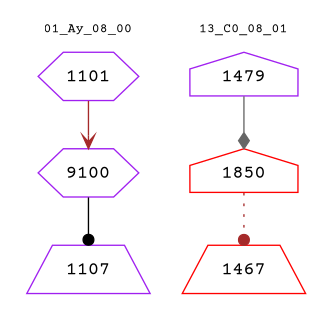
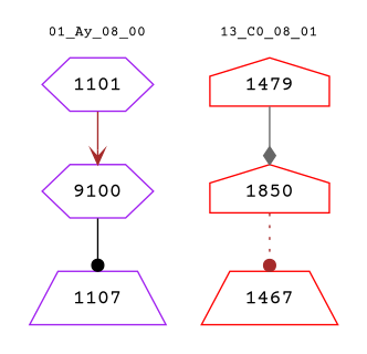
  digraph {
    fontname="Courier Prime"
    node [color=purple fontname="Courier Prime" shape=hexagon]
    edge [arrowhead=dot color=brown fontname="Courier Prime" style=solid]
    n1 [label=1101]
    n2 [label=9100]
    n3 [label=1107 shape=trapezium]
-   n4 [label=1479 shape=house]
+   n4 [color=red label=1479 shape=house]
    n5 [color=red label=1850 shape=house]
    n6 [color=red label=1467 shape=trapezium]
    subgraph cluster_1 {
      color=white
      fontsize=10
      label="01_Ay_08_00"
      n1
      n2
      n3
    }
    subgraph cluster_2 {
      color=white
      fontsize=10
      label="13_C0_08_01"
      n4
      n5
      n6
    }
    n1 -> n2 [arrowhead=vee]
    n2 -> n3 [color=black]
    n4 -> n5 [arrowhead=diamond color=gray40]
    n5 -> n6 [style=dotted]
  }
